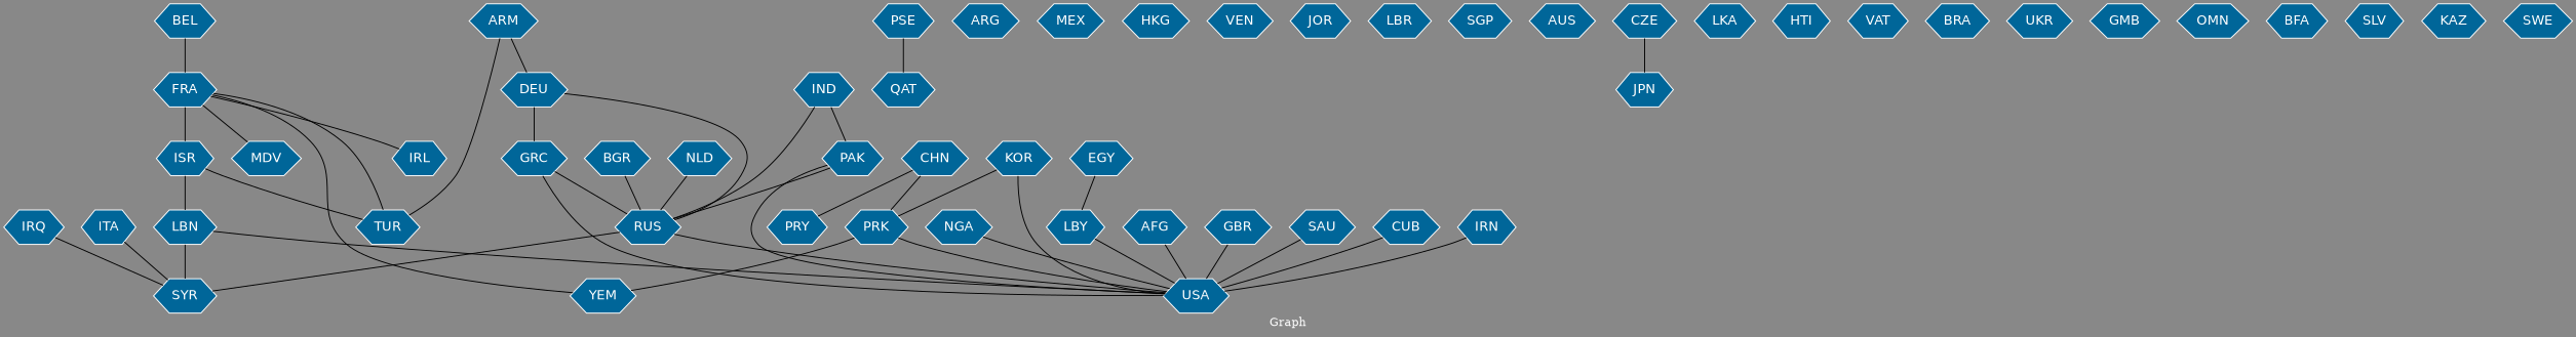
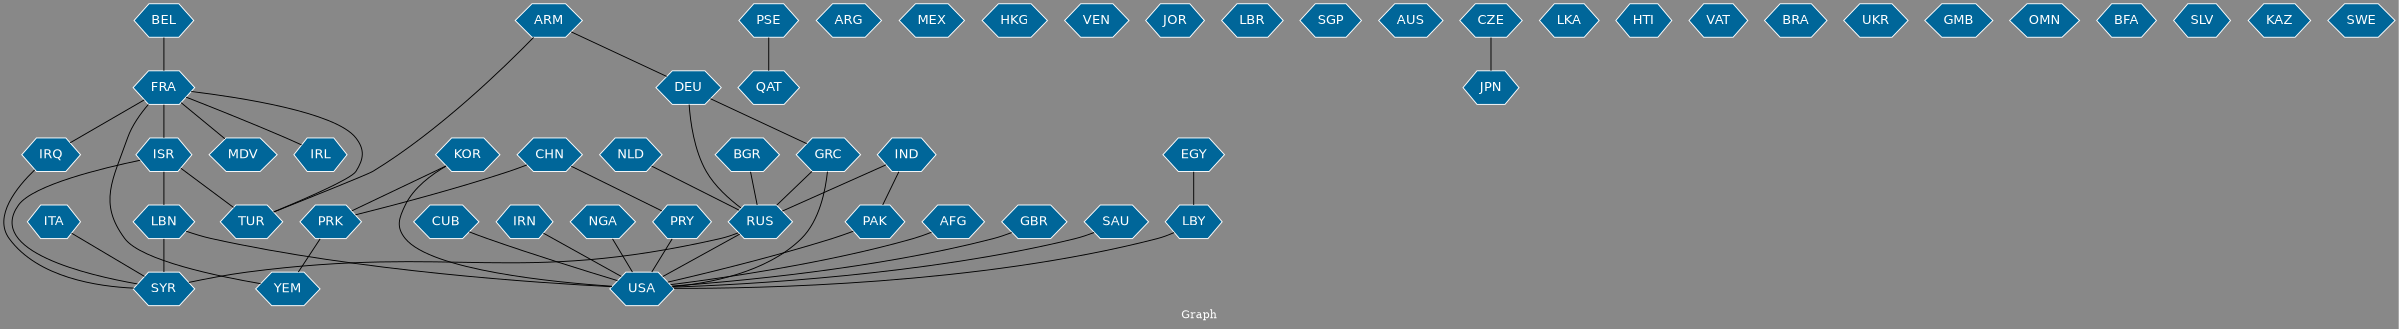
  graph {
    bgcolor="#888888"
    fontcolor=white
    fontsize=12
    label="Graph"
    node [color=white fillcolor="#006699" fontcolor=white fontname=Helvetica shape=hexagon style=filled]
    edge [arrowhead=open color=black fontcolor=white fontname=Courier fontsize=12 weight=1]
    n1 [label=PAK]
    n2 [label=RUS]
    n3 [label=USA]
    n4 [label=SYR]
    n5 [label=ISR]
    n6 [label=LBN]
    n7 [label=TUR]
    n8 [label=PSE]
    n9 [label=QAT]
    n10 [label=FRA]
    n11 [label=YEM]
    n12 [label=IRQ]
    n13 [label=MDV]
    n14 [label=IRL]
    n15 [label=AFG]
    n16 [label=ARG]
    n17 [label=GBR]
    n18 [label=MEX]
    n19 [label=SAU]
    n20 [label=IND]
    n21 [label=KOR]
    n22 [label=PRK]
    n23 [label=LBY]
    n24 [label=DEU]
    n25 [label=GRC]
    n26 [label=HKG]
    n27 [label=BEL]
    n28 [label=CUB]
    n29 [label=CHN]
    n30 [label=PRY]
    n31 [label=IRN]
    n32 [label=VEN]
    n33 [label=JOR]
    n34 [label=LBR]
    n35 [label=BGR]
    n36 [label=ARM]
    n37 [label=SGP]
    n38 [label=AUS]
    n39 [label=EGY]
    n40 [label=JPN]
    n41 [label=ITA]
    n42 [label=LKA]
    n43 [label=HTI]
    n44 [label=VAT]
    n45 [label=NGA]
    n46 [label=BRA]
    n47 [label=UKR]
    n48 [label=GMB]
    n49 [label=OMN]
    n50 [label=BFA]
    n51 [label=SLV]
    n52 [label=CZE]
    n53 [label=KAZ]
    n54 [label=SWE]
    n55 [label=NLD]
-   n1 -- n2
    n1 -- n3
    n2 -- n3
    n2 -- n4 [weight=2]
+   n5 -- n4
    n5 -- n6 [weight=16]
    n5 -- n7
    n6 -- n3 [weight=2]
    n6 -- n4 [weight=3]
    n8 -- n9
    n10 -- n5 [weight=9]
    n10 -- n7
    n10 -- n11 [weight=2]
+   n10 -- n12 [weight=2]
    n10 -- n13
    n10 -- n14 [weight=3]
    n12 -- n4
    n15 -- n3 [weight=2]
    n17 -- n3
    n19 -- n3 [weight=5]
    n20 -- n1
    n20 -- n2
    n21 -- n3 [weight=3]
    n21 -- n22 [weight=2]
-   n22 -- n3
+   n30 -- n3
    n22 -- n11 [weight=2]
    n23 -- n3
    n24 -- n2
    n24 -- n25
    n25 -- n2
    n25 -- n3
    n27 -- n10 [weight=3]
    n28 -- n3 [weight=5]
    n29 -- n22
    n29 -- n30
    n31 -- n3 [weight=2]
    n35 -- n2 [weight=2]
    n36 -- n7
    n36 -- n24
    n39 -- n23
    n41 -- n4
    n45 -- n3
    n52 -- n40
    n55 -- n2
  }
